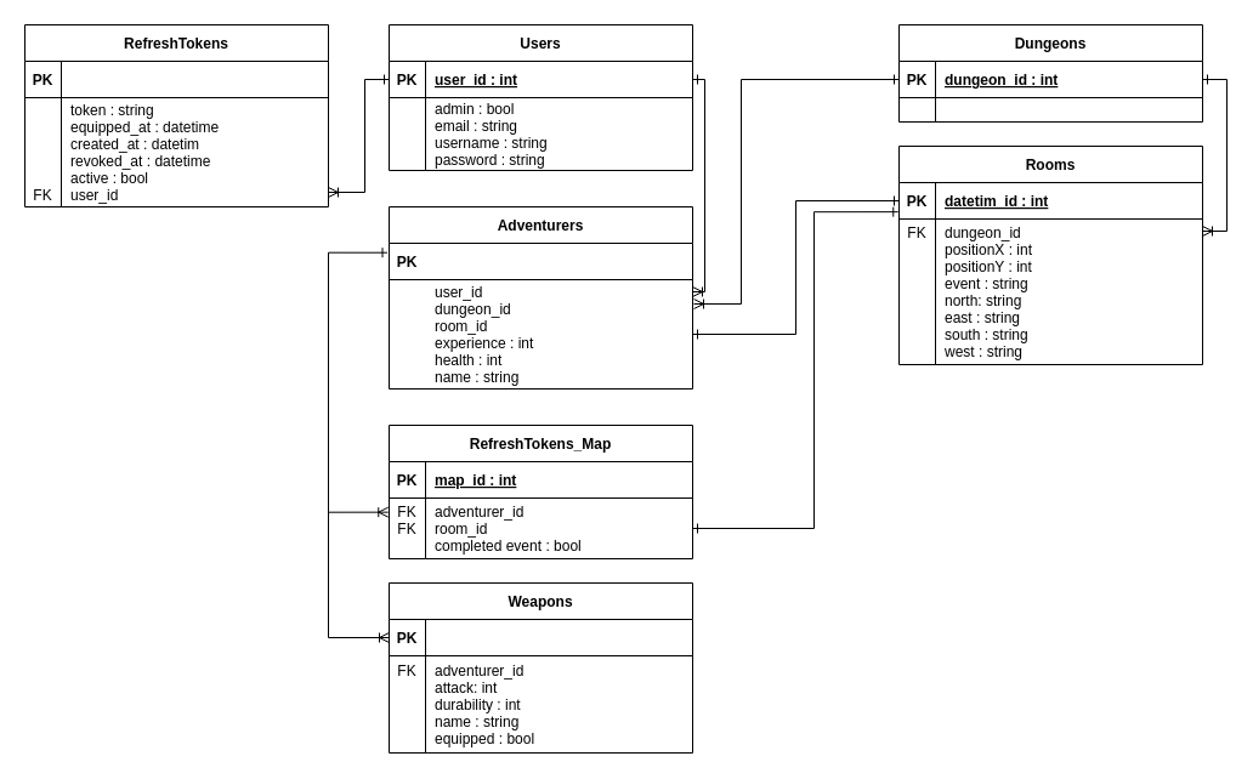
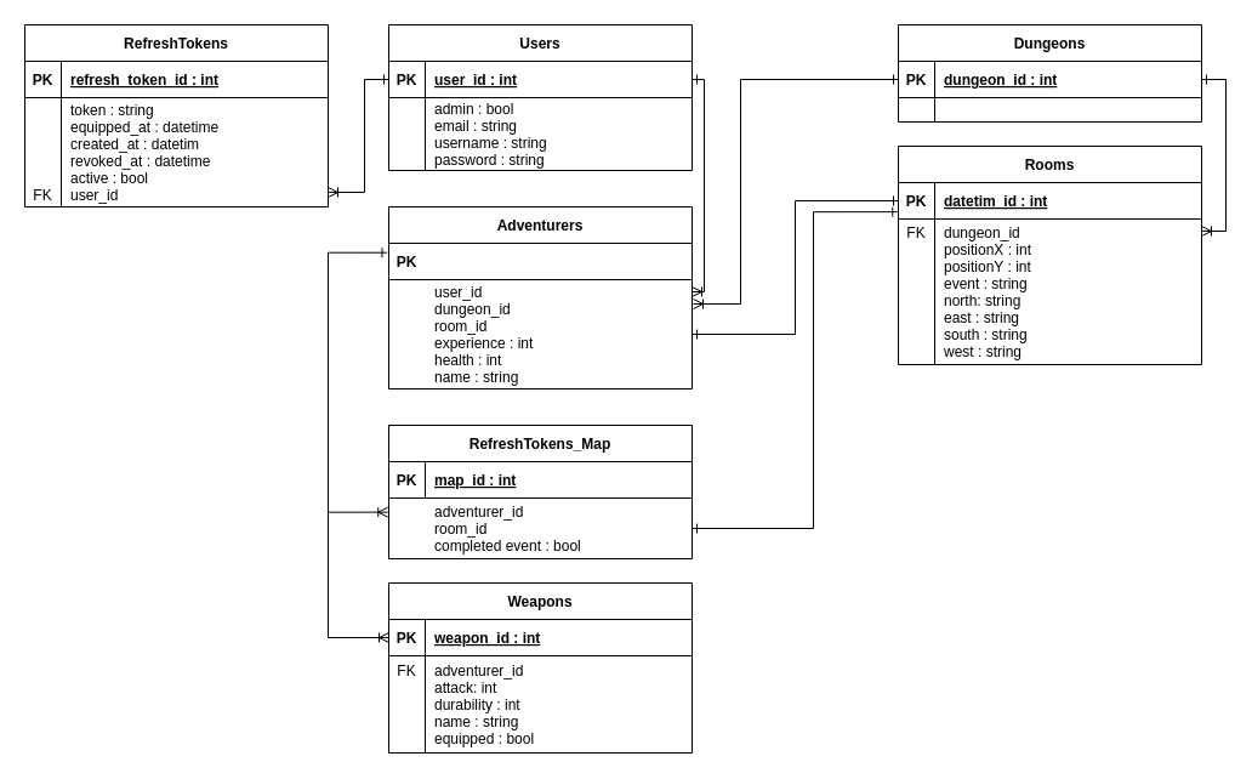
  <mxCell id="0" />
  <mxCell id="1" parent="0" />
  <mxCell id="2" value="Users" style="shape=table;startSize=30;container=1;collapsible=1;childLayout=tableLayout;fixedRows=1;rowLines=0;fontStyle=1;align=center;resizeLast=1;" parent="1" vertex="1"><mxGeometry x="320" y="20" width="250" height="120" as="geometry" /></mxCell>
  <mxCell id="3" value="" style="shape=partialRectangle;collapsible=0;dropTarget=0;pointerEvents=0;fillColor=none;points=[[0,0.5],[1,0.5]];portConstraint=eastwest;top=0;left=0;right=0;bottom=1;" parent="2" vertex="1"><mxGeometry y="30" width="250" height="30" as="geometry" /></mxCell>
  <mxCell id="4" value="PK" style="shape=partialRectangle;overflow=hidden;connectable=0;fillColor=none;top=0;left=0;bottom=0;right=0;fontStyle=1;" parent="3" vertex="1"><mxGeometry width="30" height="30" as="geometry" /></mxCell>
  <mxCell id="5" value="user_id : int" style="shape=partialRectangle;overflow=hidden;connectable=0;fillColor=none;top=0;left=0;bottom=0;right=0;align=left;spacingLeft=6;fontStyle=5;" parent="3" vertex="1"><mxGeometry x="30" width="220" height="30" as="geometry" /></mxCell>
  <mxCell id="6" value="" style="shape=partialRectangle;collapsible=0;dropTarget=0;pointerEvents=0;fillColor=none;points=[[0,0.5],[1,0.5]];portConstraint=eastwest;top=0;left=0;right=0;bottom=0;" parent="2" vertex="1"><mxGeometry y="60" width="250" height="60" as="geometry" /></mxCell>
  <mxCell id="7" value="" style="shape=partialRectangle;overflow=hidden;connectable=0;fillColor=none;top=0;left=0;bottom=0;right=0;" parent="6" vertex="1"><mxGeometry width="30" height="60" as="geometry" /></mxCell>
  <mxCell id="8" value="admin : bool&#10;email : string&#10;username : string&#10;password : string" style="shape=partialRectangle;overflow=hidden;connectable=0;fillColor=none;top=0;left=0;bottom=0;right=0;align=left;spacingLeft=6;" parent="6" vertex="1"><mxGeometry x="30" width="220" height="60" as="geometry" /></mxCell>
  <mxCell id="9" value="Dungeons" style="shape=table;startSize=30;container=1;collapsible=1;childLayout=tableLayout;fixedRows=1;rowLines=0;fontStyle=1;align=center;resizeLast=1;" parent="1" vertex="1"><mxGeometry x="740" y="20" width="250" height="80" as="geometry" /></mxCell>
  <mxCell id="10" value="" style="shape=partialRectangle;collapsible=0;dropTarget=0;pointerEvents=0;fillColor=none;points=[[0,0.5],[1,0.5]];portConstraint=eastwest;top=0;left=0;right=0;bottom=1;" parent="9" vertex="1"><mxGeometry y="30" width="250" height="30" as="geometry" /></mxCell>
  <mxCell id="11" value="PK" style="shape=partialRectangle;overflow=hidden;connectable=0;fillColor=none;top=0;left=0;bottom=0;right=0;fontStyle=1;" parent="10" vertex="1"><mxGeometry width="30" height="30" as="geometry" /></mxCell>
  <mxCell id="12" value="dungeon_id : int" style="shape=partialRectangle;overflow=hidden;connectable=0;fillColor=none;top=0;left=0;bottom=0;right=0;align=left;spacingLeft=6;fontStyle=5;" parent="10" vertex="1"><mxGeometry x="30" width="220" height="30" as="geometry" /></mxCell>
  <mxCell id="13" value="" style="shape=partialRectangle;collapsible=0;dropTarget=0;pointerEvents=0;fillColor=none;points=[[0,0.5],[1,0.5]];portConstraint=eastwest;top=0;left=0;right=0;bottom=0;" parent="9" vertex="1"><mxGeometry y="60" width="250" height="20" as="geometry" /></mxCell>
  <mxCell id="14" value="" style="shape=partialRectangle;overflow=hidden;connectable=0;fillColor=none;top=0;left=0;bottom=0;right=0;" parent="13" vertex="1"><mxGeometry width="30" height="20" as="geometry" /></mxCell>
  <mxCell id="15" value="" style="shape=partialRectangle;overflow=hidden;connectable=0;fillColor=none;top=0;left=0;bottom=0;right=0;align=left;spacingLeft=6;" parent="13" vertex="1"><mxGeometry x="30" width="220" height="20" as="geometry" /></mxCell>
  <mxCell id="16" value="Rooms" style="shape=table;startSize=30;container=1;collapsible=1;childLayout=tableLayout;fixedRows=1;rowLines=0;fontStyle=1;align=center;resizeLast=1;" parent="1" vertex="1"><mxGeometry x="740" y="120" width="250" height="180" as="geometry" /></mxCell>
  <mxCell id="17" value="" style="shape=partialRectangle;collapsible=0;dropTarget=0;pointerEvents=0;fillColor=none;points=[[0,0.5],[1,0.5]];portConstraint=eastwest;top=0;left=0;right=0;bottom=1;" parent="16" vertex="1"><mxGeometry y="30" width="250" height="30" as="geometry" /></mxCell>
  <mxCell id="18" value="PK" style="shape=partialRectangle;overflow=hidden;connectable=0;fillColor=none;top=0;left=0;bottom=0;right=0;fontStyle=1;" parent="17" vertex="1"><mxGeometry width="30" height="30" as="geometry" /></mxCell>
  <mxCell id="19" value="datetim_id : int" style="shape=partialRectangle;overflow=hidden;connectable=0;fillColor=none;top=0;left=0;bottom=0;right=0;align=left;spacingLeft=6;fontStyle=5;" parent="17" vertex="1"><mxGeometry x="30" width="220" height="30" as="geometry" /></mxCell>
  <mxCell id="20" value="" style="shape=partialRectangle;collapsible=0;dropTarget=0;pointerEvents=0;fillColor=none;points=[[0,0.5],[1,0.5]];portConstraint=eastwest;top=0;left=0;right=0;bottom=0;" parent="16" vertex="1"><mxGeometry y="60" width="250" height="120" as="geometry" /></mxCell>
  <mxCell id="21" value="FK&#10;&#10;&#10;&#10;&#10;&#10;&#10;" style="shape=partialRectangle;overflow=hidden;connectable=0;fillColor=none;top=0;left=0;bottom=0;right=0;" parent="20" vertex="1"><mxGeometry width="30" height="120" as="geometry" /></mxCell>
  <mxCell id="22" value="dungeon_id&#10;positionX : int&#10;positionY : int&#10;event : string&#10;north: string&#10;east : string&#10;south : string&#10;west : string" style="shape=partialRectangle;overflow=hidden;connectable=0;fillColor=none;top=0;left=0;bottom=0;right=0;align=left;spacingLeft=6;" parent="20" vertex="1"><mxGeometry x="30" width="220" height="120" as="geometry" /></mxCell>
  <mxCell id="23" style="edgeStyle=orthogonalEdgeStyle;rounded=0;orthogonalLoop=1;jettySize=auto;html=1;startArrow=ERoneToMany;startFill=0;endArrow=ERone;endFill=0;" parent="1" edge="1"><mxGeometry relative="1" as="geometry"><Array as="points"><mxPoint x="610" y="250" /><mxPoint x="610" y="65" /></Array><mxPoint x="740" y="65" as="targetPoint" /><mxPoint x="571" y="250" as="sourcePoint" /></mxGeometry></mxCell>
  <mxCell id="24" value="Adventurers" style="shape=table;startSize=30;container=1;collapsible=1;childLayout=tableLayout;fixedRows=1;rowLines=0;fontStyle=1;align=center;resizeLast=1;" parent="1" vertex="1"><mxGeometry x="320" y="170" width="250" height="150" as="geometry" /></mxCell>
  <mxCell id="25" value="" style="shape=partialRectangle;collapsible=0;dropTarget=0;pointerEvents=0;fillColor=none;points=[[0,0.5],[1,0.5]];portConstraint=eastwest;top=0;left=0;right=0;bottom=1;" parent="24" vertex="1"><mxGeometry y="30" width="250" height="30" as="geometry" /></mxCell>
  <mxCell id="26" value="PK" style="shape=partialRectangle;overflow=hidden;connectable=0;fillColor=none;top=0;left=0;bottom=0;right=0;fontStyle=1;" parent="25" vertex="1"><mxGeometry width="30" height="30" as="geometry"><mxRectangle width="30" height="30" as="alternateBounds" /></mxGeometry></mxCell>
  <mxCell id="27" value="" style="shape=partialRectangle;collapsible=0;dropTarget=0;pointerEvents=0;fillColor=none;points=[[0,0.5],[1,0.5]];portConstraint=eastwest;top=0;left=0;right=0;bottom=0;" parent="24" vertex="1"><mxGeometry y="60" width="250" height="90" as="geometry" /></mxCell>
  <mxCell id="28" value="user_id&#10;dungeon_id&#10;room_id&#10;experience : int&#10;health : int&#10;name : string" style="shape=partialRectangle;overflow=hidden;connectable=0;fillColor=none;top=0;left=0;bottom=0;right=0;align=left;spacingLeft=6;" parent="27" vertex="1"><mxGeometry x="30" width="220" height="90" as="geometry"><mxRectangle width="220" height="90" as="alternateBounds" /></mxGeometry></mxCell>
  <mxCell id="29" value="Weapons" style="shape=table;startSize=30;container=1;collapsible=1;childLayout=tableLayout;fixedRows=1;rowLines=0;fontStyle=1;align=center;resizeLast=1;" parent="1" vertex="1"><mxGeometry x="320" y="480" width="250" height="140" as="geometry" /></mxCell>
  <mxCell id="30" value="" style="shape=partialRectangle;collapsible=0;dropTarget=0;pointerEvents=0;fillColor=none;points=[[0,0.5],[1,0.5]];portConstraint=eastwest;top=0;left=0;right=0;bottom=1;" parent="29" vertex="1"><mxGeometry y="30" width="250" height="30" as="geometry" /></mxCell>
  <mxCell id="31" value="PK" style="shape=partialRectangle;overflow=hidden;connectable=0;fillColor=none;top=0;left=0;bottom=0;right=0;fontStyle=1;" parent="30" vertex="1"><mxGeometry width="30" height="30" as="geometry"><mxRectangle width="30" height="30" as="alternateBounds" /></mxGeometry></mxCell>
+ <mxCell id="32" value="weapon_id : int" style="shape=partialRectangle;overflow=hidden;connectable=0;fillColor=none;top=0;left=0;bottom=0;right=0;align=left;spacingLeft=6;fontStyle=5;" parent="30" vertex="1"><mxGeometry x="30" width="220" height="30" as="geometry"><mxRectangle width="220" height="30" as="alternateBounds" /></mxGeometry></mxCell>
  <mxCell id="33" value="" style="shape=partialRectangle;collapsible=0;dropTarget=0;pointerEvents=0;fillColor=none;points=[[0,0.5],[1,0.5]];portConstraint=eastwest;top=0;left=0;right=0;bottom=0;" parent="29" vertex="1"><mxGeometry y="60" width="250" height="80" as="geometry" /></mxCell>
  <mxCell id="34" value="FK&#10;&#10;&#10;&#10;" style="shape=partialRectangle;overflow=hidden;connectable=0;fillColor=none;top=0;left=0;bottom=0;right=0;" parent="33" vertex="1"><mxGeometry width="30" height="80" as="geometry"><mxRectangle width="30" height="80" as="alternateBounds" /></mxGeometry></mxCell>
  <mxCell id="35" value="adventurer_id&#10;attack: int&#10;durability : int&#10;name : string&#10;equipped : bool" style="shape=partialRectangle;overflow=hidden;connectable=0;fillColor=none;top=0;left=0;bottom=0;right=0;align=left;spacingLeft=6;" parent="33" vertex="1"><mxGeometry x="30" width="220" height="80" as="geometry"><mxRectangle width="220" height="80" as="alternateBounds" /></mxGeometry></mxCell>
  <mxCell id="36" value="RefreshTokens_Map" style="shape=table;startSize=30;container=1;collapsible=1;childLayout=tableLayout;fixedRows=1;rowLines=0;fontStyle=1;align=center;resizeLast=1;" parent="1" vertex="1"><mxGeometry x="320" y="350" width="250" height="110" as="geometry" /></mxCell>
  <mxCell id="37" value="" style="shape=partialRectangle;collapsible=0;dropTarget=0;pointerEvents=0;fillColor=none;points=[[0,0.5],[1,0.5]];portConstraint=eastwest;top=0;left=0;right=0;bottom=1;" parent="36" vertex="1"><mxGeometry y="30" width="250" height="30" as="geometry" /></mxCell>
  <mxCell id="38" value="PK" style="shape=partialRectangle;overflow=hidden;connectable=0;fillColor=none;top=0;left=0;bottom=0;right=0;fontStyle=1;" parent="37" vertex="1"><mxGeometry width="30" height="30" as="geometry"><mxRectangle width="30" height="30" as="alternateBounds" /></mxGeometry></mxCell>
  <mxCell id="39" value="map_id : int" style="shape=partialRectangle;overflow=hidden;connectable=0;fillColor=none;top=0;left=0;bottom=0;right=0;align=left;spacingLeft=6;fontStyle=5;" parent="37" vertex="1"><mxGeometry x="30" width="220" height="30" as="geometry"><mxRectangle width="220" height="30" as="alternateBounds" /></mxGeometry></mxCell>
  <mxCell id="40" value="" style="shape=partialRectangle;collapsible=0;dropTarget=0;pointerEvents=0;fillColor=none;points=[[0,0.5],[1,0.5]];portConstraint=eastwest;top=0;left=0;right=0;bottom=0;" parent="36" vertex="1"><mxGeometry y="60" width="250" height="50" as="geometry" /></mxCell>
- <mxCell id="41" value="FK&#10;FK&#10;" style="shape=partialRectangle;overflow=hidden;connectable=0;fillColor=none;top=0;left=0;bottom=0;right=0;" parent="40" vertex="1"><mxGeometry width="30" height="50" as="geometry"><mxRectangle width="30" height="50" as="alternateBounds" /></mxGeometry></mxCell>
  <mxCell id="42" value="adventurer_id&#10;room_id&#10;completed event : bool" style="shape=partialRectangle;overflow=hidden;connectable=0;fillColor=none;top=0;left=0;bottom=0;right=0;align=left;spacingLeft=6;" parent="40" vertex="1"><mxGeometry x="30" width="220" height="50" as="geometry"><mxRectangle width="220" height="50" as="alternateBounds" /></mxGeometry></mxCell>
  <mxCell id="43" style="edgeStyle=orthogonalEdgeStyle;rounded=0;orthogonalLoop=1;jettySize=auto;html=1;startArrow=ERoneToMany;startFill=0;endArrow=ERone;endFill=0;" parent="1" source="27" edge="1"><mxGeometry relative="1" as="geometry"><mxPoint x="570" y="65" as="targetPoint" /><Array as="points"><mxPoint x="580" y="240" /><mxPoint x="580" y="65" /></Array></mxGeometry></mxCell>
  <mxCell id="44" style="edgeStyle=orthogonalEdgeStyle;rounded=0;orthogonalLoop=1;jettySize=auto;html=1;startArrow=ERone;startFill=0;endArrow=ERoneToMany;endFill=0;" parent="1" source="10" edge="1"><mxGeometry relative="1" as="geometry"><mxPoint x="990" y="190" as="targetPoint" /><Array as="points"><mxPoint x="1010" y="65" /><mxPoint x="1010" y="190" /></Array></mxGeometry></mxCell>
  <mxCell id="45" style="edgeStyle=orthogonalEdgeStyle;rounded=0;orthogonalLoop=1;jettySize=auto;html=1;entryX=0;entryY=0.5;entryDx=0;entryDy=0;startArrow=ERone;startFill=0;endArrow=ERone;endFill=0;" parent="1" source="27" target="17" edge="1"><mxGeometry relative="1" as="geometry" /></mxCell>
  <mxCell id="46" style="edgeStyle=orthogonalEdgeStyle;rounded=0;orthogonalLoop=1;jettySize=auto;html=1;startArrow=ERoneToMany;startFill=0;endArrow=none;endFill=0;exitX=-0.003;exitY=0.233;exitDx=0;exitDy=0;exitPerimeter=0;" parent="1" source="40" edge="1"><mxGeometry relative="1" as="geometry"><Array as="points"><mxPoint x="270" y="422" /><mxPoint x="270" y="222" /></Array><mxPoint x="270" y="250" as="targetPoint" /></mxGeometry></mxCell>
  <mxCell id="47" style="edgeStyle=orthogonalEdgeStyle;rounded=0;orthogonalLoop=1;jettySize=auto;html=1;entryX=-0.003;entryY=0.805;entryDx=0;entryDy=0;entryPerimeter=0;startArrow=ERone;startFill=0;endArrow=ERone;endFill=0;exitX=1;exitY=0.5;exitDx=0;exitDy=0;" parent="1" source="40" target="17" edge="1"><mxGeometry relative="1" as="geometry"><Array as="points"><mxPoint x="670" y="435" /><mxPoint x="670" y="174" /></Array></mxGeometry></mxCell>
  <mxCell id="48" style="edgeStyle=orthogonalEdgeStyle;rounded=0;orthogonalLoop=1;jettySize=auto;html=1;startArrow=ERoneToMany;startFill=0;endArrow=ERone;endFill=0;entryX=-0.006;entryY=0.257;entryDx=0;entryDy=0;entryPerimeter=0;exitX=0;exitY=0.5;exitDx=0;exitDy=0;" parent="1" source="30" target="25" edge="1"><mxGeometry relative="1" as="geometry"><mxPoint x="310" y="200" as="targetPoint" /><Array as="points"><mxPoint x="270" y="525" /><mxPoint x="270" y="208" /></Array></mxGeometry></mxCell>
  <mxCell id="49" value="RefreshTokens" style="shape=table;startSize=30;container=1;collapsible=1;childLayout=tableLayout;fixedRows=1;rowLines=0;fontStyle=1;align=center;resizeLast=1;" parent="1" vertex="1"><mxGeometry x="20" y="20" width="250" height="150" as="geometry" /></mxCell>
  <mxCell id="50" value="" style="shape=partialRectangle;collapsible=0;dropTarget=0;pointerEvents=0;fillColor=none;points=[[0,0.5],[1,0.5]];portConstraint=eastwest;top=0;left=0;right=0;bottom=1;" parent="49" vertex="1"><mxGeometry y="30" width="250" height="30" as="geometry" /></mxCell>
  <mxCell id="51" value="PK" style="shape=partialRectangle;overflow=hidden;connectable=0;fillColor=none;top=0;left=0;bottom=0;right=0;fontStyle=1;" parent="50" vertex="1"><mxGeometry width="30" height="30" as="geometry"><mxRectangle width="30" height="30" as="alternateBounds" /></mxGeometry></mxCell>
+ <mxCell id="52" value="refresh_token_id : int" style="shape=partialRectangle;overflow=hidden;connectable=0;fillColor=none;top=0;left=0;bottom=0;right=0;align=left;spacingLeft=6;fontStyle=5;" parent="50" vertex="1"><mxGeometry x="30" width="220" height="30" as="geometry"><mxRectangle width="220" height="30" as="alternateBounds" /></mxGeometry></mxCell>
  <mxCell id="53" value="" style="shape=partialRectangle;collapsible=0;dropTarget=0;pointerEvents=0;fillColor=none;points=[[0,0.5],[1,0.5]];portConstraint=eastwest;top=0;left=0;right=0;bottom=0;" parent="49" vertex="1"><mxGeometry y="60" width="250" height="90" as="geometry" /></mxCell>
  <mxCell id="54" value="&#10;&#10;&#10;&#10;&#10;FK" style="shape=partialRectangle;overflow=hidden;connectable=0;fillColor=none;top=0;left=0;bottom=0;right=0;" parent="53" vertex="1"><mxGeometry width="30" height="90" as="geometry"><mxRectangle width="30" height="90" as="alternateBounds" /></mxGeometry></mxCell>
  <mxCell id="55" value="token : string&#10;equipped_at : datetime&#10;created_at : datetim&#10;revoked_at : datetime&#10;active : bool&#10;user_id" style="shape=partialRectangle;overflow=hidden;connectable=0;fillColor=none;top=0;left=0;bottom=0;right=0;align=left;spacingLeft=6;" parent="53" vertex="1"><mxGeometry x="30" width="220" height="90" as="geometry"><mxRectangle width="220" height="90" as="alternateBounds" /></mxGeometry></mxCell>
  <mxCell id="56" style="edgeStyle=orthogonalEdgeStyle;rounded=0;orthogonalLoop=1;jettySize=auto;html=1;entryX=0;entryY=0.5;entryDx=0;entryDy=0;startArrow=ERoneToMany;startFill=0;endArrow=ERone;endFill=0;exitX=1;exitY=0.867;exitDx=0;exitDy=0;exitPerimeter=0;" parent="1" source="53" target="3" edge="1"><mxGeometry relative="1" as="geometry"><Array as="points"><mxPoint x="300" y="158" /><mxPoint x="300" y="65" /></Array><mxPoint x="330" y="390" as="sourcePoint" /><mxPoint x="328.75" y="231.6" as="targetPoint" /></mxGeometry></mxCell>
